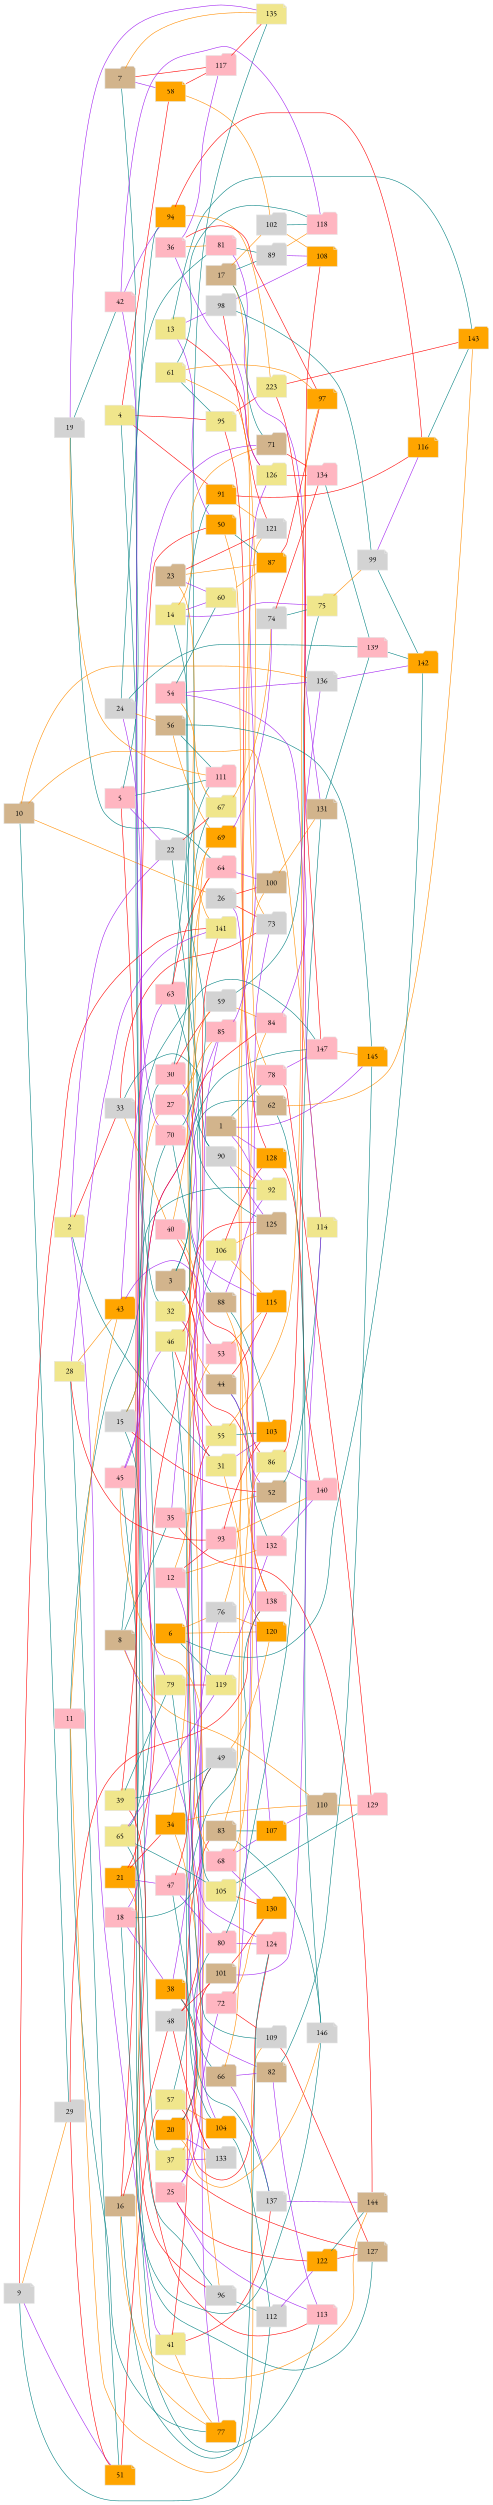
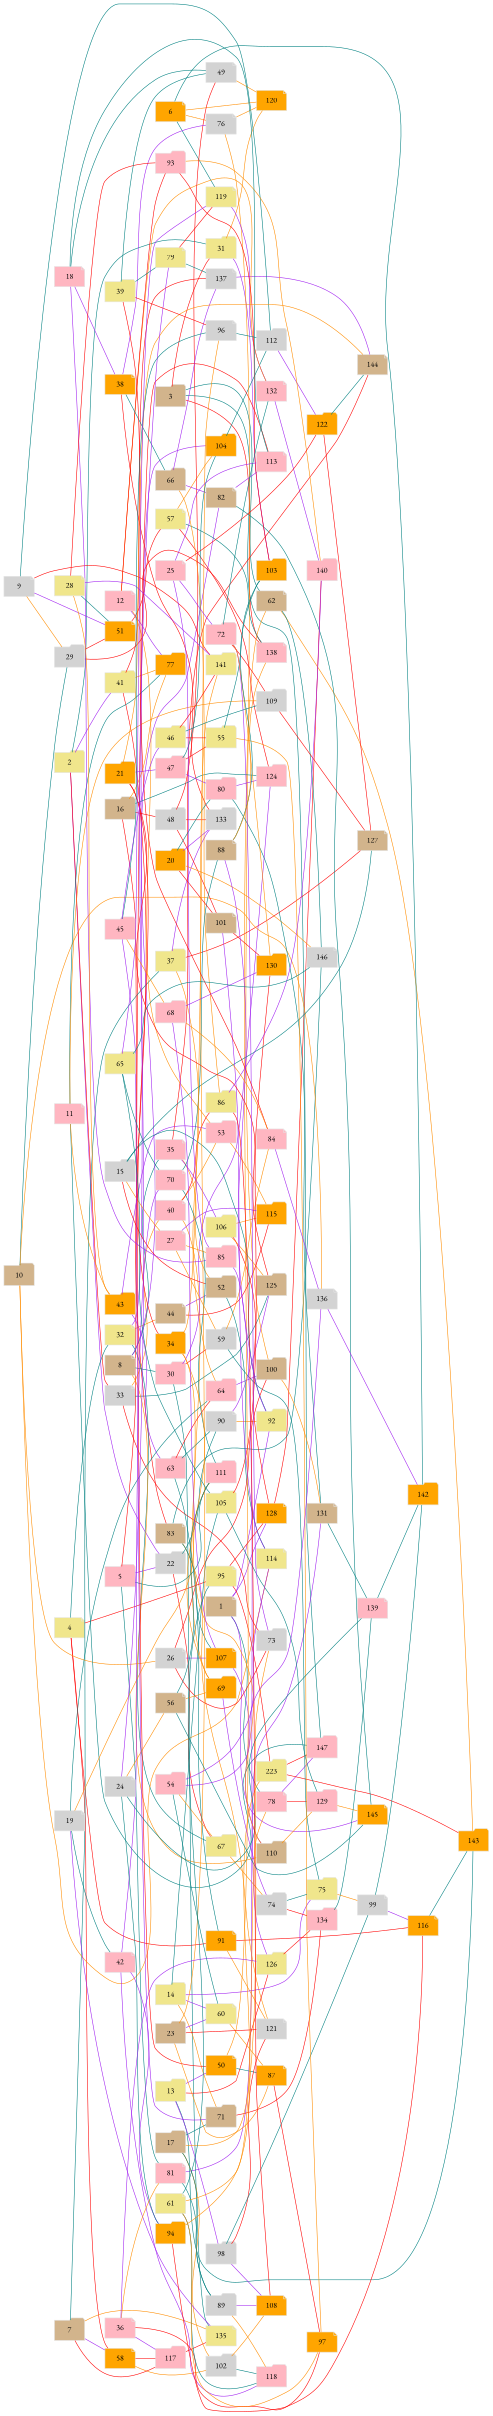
  graph {
    fontname="EB Garamond"
    rankdir=LR
    node [color=gray90 fillcolor=lightpink fontname="EB Garamond" shape=folder style=filled]
    edge [color=teal fontname="EB Garamond"]
    1 [fillcolor=tan shape=note]
    78 [shape=note]
    92 [fillcolor=khaki]
    128 [fillcolor=orange shape=note]
    145 [fillcolor=orange shape=note]
    147
    129
    140
    2 [fillcolor=khaki]
    22 [fillcolor=lightgrey]
    31 [fillcolor=khaki]
    33 [fillcolor=lightgrey shape=note]
    41 [fillcolor=khaki]
    67 [fillcolor=khaki]
    90 [fillcolor=lightgrey shape=note]
    120 [fillcolor=orange shape=note]
    103 [fillcolor=orange]
    73 [fillcolor=lightgrey]
    125 [fillcolor=tan]
    40 [shape=note]
    77 [fillcolor=orange]
    83 [fillcolor=tan shape=note]
    137 [fillcolor=lightgrey shape=note]
    3 [fillcolor=tan]
    62 [fillcolor=tan shape=note]
    138 [shape=note]
    143 [fillcolor=orange]
    146 [fillcolor=lightgrey shape=note]
    4 [fillcolor=khaki shape=note]
    32 [fillcolor=khaki shape=note]
    58 [fillcolor=orange shape=note]
    91 [fillcolor=orange shape=note]
    95 [fillcolor=khaki shape=note]
    44 [fillcolor=tan shape=note]
    104 [fillcolor=orange]
    117
    102 [fillcolor=lightgrey]
    121 [fillcolor=lightgrey shape=note]
    116 [fillcolor=orange shape=note]
    n40 [fillcolor=khaki label=223]
    5
    81 [shape=note]
    111
    113 [shape=note]
    89 [fillcolor=lightgrey]
    131 [fillcolor=tan shape=note]
    6 [fillcolor=orange shape=note]
    76 [fillcolor=lightgrey shape=note]
    119 [fillcolor=khaki shape=note]
    142 [fillcolor=orange]
    100 [fillcolor=tan]
    132 [shape=note]
    7 [fillcolor=tan]
    37 [fillcolor=khaki]
    135 [fillcolor=khaki shape=note]
    127 [fillcolor=tan shape=note]
    64
    133 [fillcolor=lightgrey]
    8 [fillcolor=tan shape=note]
    30
    35 [shape=note]
    82 [fillcolor=tan shape=note]
    110 [fillcolor=tan]
    124
    59 [fillcolor=lightgrey]
    52 [fillcolor=tan]
    144 [fillcolor=tan shape=note]
    106 [fillcolor=khaki]
    9 [fillcolor=lightgrey shape=note]
    29 [fillcolor=lightgrey]
    51 [fillcolor=orange shape=note]
    112 [fillcolor=lightgrey]
    141 [fillcolor=khaki]
    57 [fillcolor=khaki shape=note]
    122 [fillcolor=orange]
    10 [fillcolor=tan]
    26 [fillcolor=lightgrey shape=note]
    114 [fillcolor=khaki shape=note]
    136 [fillcolor=lightgrey shape=note]
    107 [fillcolor=orange shape=note]
    11 [shape=note]
    43 [fillcolor=orange]
    109 [fillcolor=lightgrey]
    53
    63
    12 [shape=note]
    93
    115 [fillcolor=orange]
    13 [fillcolor=khaki]
    50 [fillcolor=orange shape=note]
    98 [fillcolor=lightgrey]
    126 [fillcolor=khaki]
    87 [fillcolor=orange shape=note]
    99 [fillcolor=lightgrey shape=note]
    108 [fillcolor=orange shape=note]
    134
    14 [fillcolor=khaki]
    60 [fillcolor=khaki shape=note]
    71 [fillcolor=tan]
    75 [fillcolor=khaki]
    105 [fillcolor=khaki]
    130 [fillcolor=orange]
    15 [fillcolor=lightgrey]
    27 [shape=note]
    85
    16 [fillcolor=tan]
    48 [fillcolor=lightgrey]
    49 [fillcolor=lightgrey shape=note]
    101 [fillcolor=tan shape=note]
    17 [fillcolor=tan]
    118
    18 [shape=note]
    38 [fillcolor=orange shape=note]
    66 [fillcolor=tan]
    19 [fillcolor=lightgrey shape=note]
    42 [shape=note]
    94 [fillcolor=orange]
    70 [shape=note]
    20 [fillcolor=orange]
    80
    21 [fillcolor=orange]
    34 [fillcolor=orange]
    47
    69 [fillcolor=orange]
    96 [fillcolor=lightgrey shape=note]
    55 [fillcolor=khaki]
    74 [fillcolor=lightgrey]
    23 [fillcolor=tan]
    97 [fillcolor=orange shape=note]
    24 [fillcolor=lightgrey shape=note]
    56 [fillcolor=tan shape=note]
    79 [fillcolor=khaki shape=note]
    139 [shape=note]
    25 [shape=note]
    72
    84 [shape=note]
    28 [fillcolor=khaki shape=note]
    86 [fillcolor=khaki]
    36 [shape=note]
    39 [fillcolor=khaki]
    88 [fillcolor=tan shape=note]
    45
    46 [fillcolor=khaki]
    68
    54
    61 [fillcolor=khaki shape=note]
    65 [fillcolor=khaki]
    1 -- 78
    1 -- 92 [color=purple]
    1 -- 128 [color=purple]
    1 -- 145 [color=purple]
    78 -- 147 [color=purple]
    78 -- 129 [color=red]
    128 -- 140 [color=red]
-   147 -- 145 [color=darkorange]
+   129 -- 145 [color=darkorange]
    2 -- 22 [color=purple]
    2 -- 31
    2 -- 33 [color=red]
    2 -- 41 [color=purple]
    22 -- 67 [color=red]
    22 -- 90
    31 -- 120 [color=darkorange]
    31 -- 103 [color=purple]
    33 -- 73 [color=red]
    33 -- 125
    33 -- 40 [color=darkorange]
    41 -- 77 [color=darkorange]
    41 -- 83 [color=red]
    41 -- 137 [color=red]
    67 -- 74 [color=darkorange]
    90 -- 92 [color=darkorange]
    90 -- 125 [color=purple]
    40 -- 53 [color=darkorange]
    40 -- 69 [color=darkorange]
    40 -- 86 [color=red]
    83 -- 146
    83 -- 121 [color=darkorange]
    83 -- 107
    137 -- 144 [color=purple]
    3 -- 147
    3 -- 31 [color=red]
    3 -- 62
    3 -- 138 [color=red]
    62 -- 143 [color=darkorange]
    62 -- 146
    4 -- 32
    4 -- 58 [color=red]
    4 -- 91 [color=red]
    4 -- 95 [color=red]
    32 -- 67
    32 -- 44 [color=darkorange]
    32 -- 104 [color=purple]
    58 -- 117 [color=red]
    58 -- 102 [color=darkorange]
    91 -- 121 [color=darkorange]
    91 -- 116 [color=red]
    95 -- 128 [color=red]
    95 -- n40 [color=red]
-   44 -- 132
+   72 -- 132
    44 -- 52 [color=purple]
    44 -- 115 [color=red]
    104 -- 112
    117 -- 135 [color=red]
    102 -- 108 [color=darkorange]
    102 -- 118
    116 -- 143
    n40 -- 147 [color=red]
    n40 -- 143 [color=red]
    5 -- 22 [color=purple]
    5 -- 81
    5 -- 111
    5 -- 113 [color=red]
    81 -- 89
    81 -- 131 [color=purple]
    89 -- 108 [color=purple]
    89 -- 118 [color=darkorange]
    131 -- 139
    6 -- 120 [color=darkorange]
    6 -- 76 [color=darkorange]
    6 -- 119
    6 -- 142
    76 -- 120 [color=darkorange]
    76 -- 100 [color=darkorange]
    119 -- 132 [color=purple]
    100 -- 131 [color=darkorange]
    132 -- 140 [color=purple]
    7 -- 58 [color=purple]
    7 -- 117 [color=red]
    7 -- 37
    7 -- 135 [color=darkorange]
    37 -- 127 [color=red]
    37 -- 64 [color=darkorange]
    37 -- 133 [color=purple]
    64 -- 100 [color=purple]
    8 -- 30
    8 -- 35
    8 -- 82 [color=purple]
    8 -- 110 [color=darkorange]
    30 -- 135
    30 -- 124 [color=purple]
    30 -- 59 [color=red]
    35 -- 52 [color=darkorange]
    35 -- 144 [color=red]
    35 -- 106 [color=purple]
    82 -- 145
    82 -- 113 [color=purple]
    110 -- 129 [color=darkorange]
    59 -- 75
    59 -- 84 [color=darkorange]
    52 -- 114
    106 -- 128 [color=red]
    106 -- 125 [color=darkorange]
    106 -- 115 [color=darkorange]
    9 -- 29 [color=darkorange]
    9 -- 51 [color=purple]
    9 -- 112
    9 -- 141 [color=red]
    29 -- 138 [color=red]
    29 -- 51 [color=red]
    51 -- 57 [color=red]
    112 -- 122 [color=purple]
    57 -- 138
    57 -- 104 [color=darkorange]
    57 -- 124 [color=red]
    122 -- 127 [color=red]
    122 -- 144
    10 -- 29
    10 -- 26 [color=darkorange]
    10 -- 114 [color=darkorange]
    10 -- 136 [color=darkorange]
    26 -- 73 [color=red]
    26 -- 100 [color=red]
    26 -- 107 [color=purple]
    136 -- 142 [color=purple]
    107 -- 110 [color=purple]
    11 -- 147
    11 -- 77
    11 -- 43 [color=darkorange]
    11 -- 109 [color=darkorange]
    43 -- 53 [color=purple]
    43 -- 63 [color=purple]
    109 -- 127 [color=red]
    53 -- 115 [color=darkorange]
    63 -- 90
    63 -- 91
    63 -- 64 [color=red]
    12 -- 77 [color=purple]
    12 -- 132 [color=darkorange]
    12 -- 53 [color=darkorange]
    12 -- 93 [color=red]
    93 -- 140 [color=darkorange]
    93 -- 103 [color=red]
    13 -- 143
    13 -- 50 [color=purple]
    13 -- 98 [color=purple]
    13 -- 126 [color=red]
    50 -- 62 [color=darkorange]
    50 -- 87
    98 -- 121 [color=red]
    98 -- 99
    98 -- 108 [color=purple]
    126 -- 134 [color=red]
    87 -- 97 [color=red]
    99 -- 116 [color=purple]
    99 -- 142
    134 -- 139
    14 -- 60 [color=purple]
    14 -- 71 [color=darkorange]
    14 -- 75 [color=purple]
    14 -- 105
    60 -- 87 [color=darkorange]
    71 -- 134 [color=red]
    75 -- 99 [color=darkorange]
    105 -- 129
    105 -- 130 [color=red]
    15 -- 92
    15 -- 127
    15 -- 52 [color=red]
    15 -- 27 [color=darkorange]
    27 -- 59 [color=darkorange]
    27 -- 115 [color=purple]
    27 -- 85 [color=darkorange]
    85 -- 126 [color=purple]
    16 -- 77 [color=darkorange]
    16 -- 124
    16 -- 50 [color=red]
    16 -- 48 [color=red]
    48 -- 133 [color=red]
    48 -- 49 [color=red]
    48 -- 101 [color=red]
    49 -- 120 [color=darkorange]
    101 -- 114 [color=purple]
    101 -- 130 [color=red]
    17 -- 73 [color=darkorange]
    17 -- 102 [color=darkorange]
    17 -- 89
    17 -- 71
    18 -- 113
    18 -- 85 [color=purple]
    18 -- 49
    18 -- 38 [color=purple]
    38 -- 76 [color=purple]
    38 -- 133 [color=red]
    38 -- 66
    66 -- 137 [color=purple]
    66 -- 82 [color=purple]
    66 -- 86 [color=darkorange]
    19 -- 111 [color=darkorange]
    19 -- 135 [color=purple]
    19 -- 64
    19 -- 42
    42 -- 118 [color=purple]
    42 -- 94 [color=purple]
    42 -- 70 [color=purple]
    94 -- 116 [color=red]
    94 -- n40 [color=darkorange]
    70 -- 111
    70 -- 88
    20 -- 146 [color=darkorange]
    20 -- 133 [color=purple]
    20 -- 101 [color=red]
    20 -- 80
    80 -- 131
    80 -- 124 [color=purple]
    21 -- 125 [color=red]
    21 -- 144 [color=darkorange]
    21 -- 34 [color=red]
    21 -- 47 [color=purple]
    34 -- 110 [color=darkorange]
    34 -- 69 [color=darkorange]
    34 -- 96 [color=darkorange]
    47 -- 104
    47 -- 80 [color=purple]
    47 -- 55 [color=red]
    69 -- 74 [color=purple]
    96 -- 112
    55 -- 103
    55 -- 97 [color=darkorange]
    74 -- 134 [color=red]
    74 -- 75
    23 -- 121 [color=red]
    23 -- 141 [color=darkorange]
    23 -- 87 [color=darkorange]
    23 -- 60 [color=purple]
    24 -- 94
    24 -- 56 [color=darkorange]
    24 -- 79 [color=purple]
    24 -- 139
    56 -- 145
    56 -- 111
    56 -- 69 [color=darkorange]
    79 -- 137
    79 -- 119 [color=red]
    139 -- 142
    25 -- 113 [color=purple]
    25 -- 122 [color=red]
    25 -- 85 [color=purple]
    25 -- 72 [color=purple]
    72 -- 73 [color=purple]
    72 -- 109 [color=red]
    72 -- 130 [color=darkorange]
    84 -- 136 [color=purple]
    28 -- 51
    28 -- 141 [color=purple]
    28 -- 43 [color=darkorange]
    28 -- 93 [color=red]
    86 -- 140 [color=purple]
    86 -- 108 [color=red]
    36 -- 117 [color=purple]
    36 -- 81 [color=darkorange]
    36 -- 126 [color=purple]
    36 -- 97 [color=red]
    39 -- 49
    39 -- 96 [color=red]
    39 -- 79
    39 -- 84 [color=red]
    88 -- 92 [color=purple]
    88 -- 103
    88 -- 138 [color=darkorange]
    45 -- 71 [color=purple]
    45 -- 96
    45 -- 46 [color=purple]
    45 -- 68 [color=darkorange]
    46 -- 141 [color=red]
    46 -- 109
    46 -- 55 [color=red]
    68 -- 107 [color=purple]
    68 -- 130 [color=purple]
    68 -- 84 [color=darkorange]
    54 -- 67 [color=darkorange]
    54 -- 114 [color=purple]
    54 -- 136 [color=purple]
    54 -- 60
    61 -- 78 [color=darkorange]
    61 -- 95
    61 -- 118
    61 -- 97 [color=darkorange]
    65 -- 146
    65 -- 119 [color=purple]
    65 -- 105
    65 -- 70
  }
